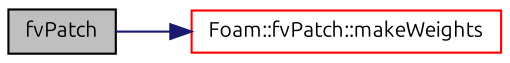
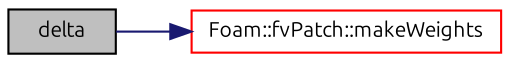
  digraph {
    rankdir=LR
    fontname=Ubuntu
    node [fontname=Ubuntu fontsize=10 shape=record]
-   n1 [color=black fillcolor=grey75 fontcolor=black height=0.2 label=fvPatch style=filled width=0.4]
+   n1 [color=black fillcolor=grey75 fontcolor=black height=0.2 label=delta style=filled width=0.4]
    n2 [color=red height=0.2 label="Foam::fvPatch::makeWeights" width=0.4]
    n1 -> n2 [color=midnightblue fontname=Ubuntu fontsize=10 labelfontname=Helvetica labelfontsize=10 style=solid]
  }
